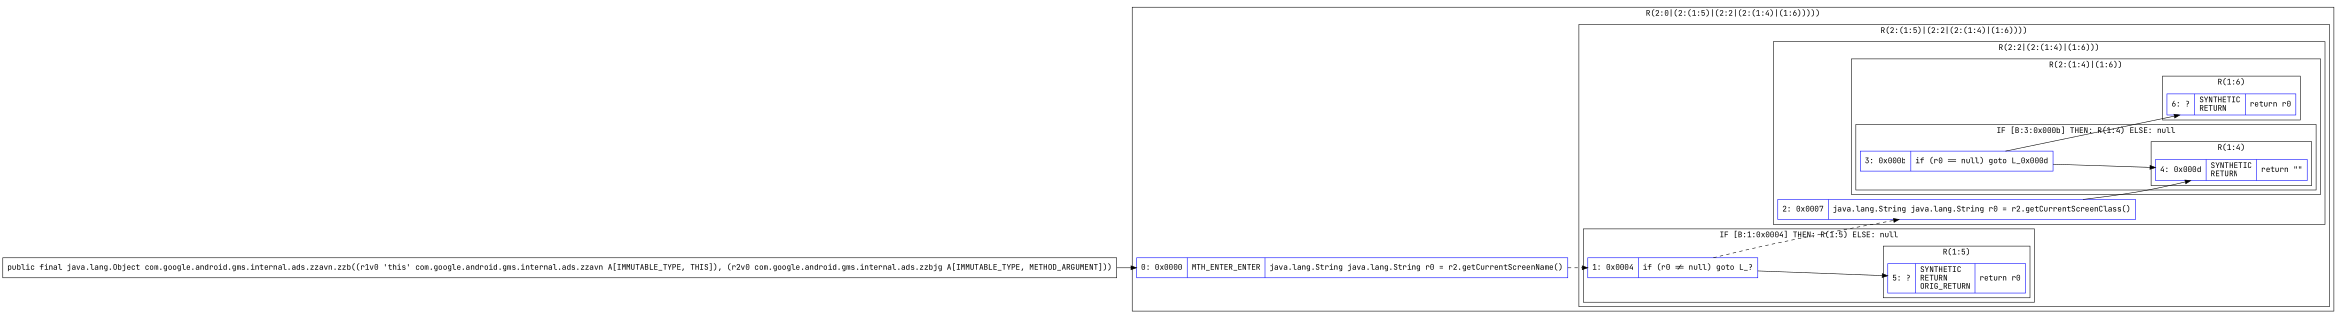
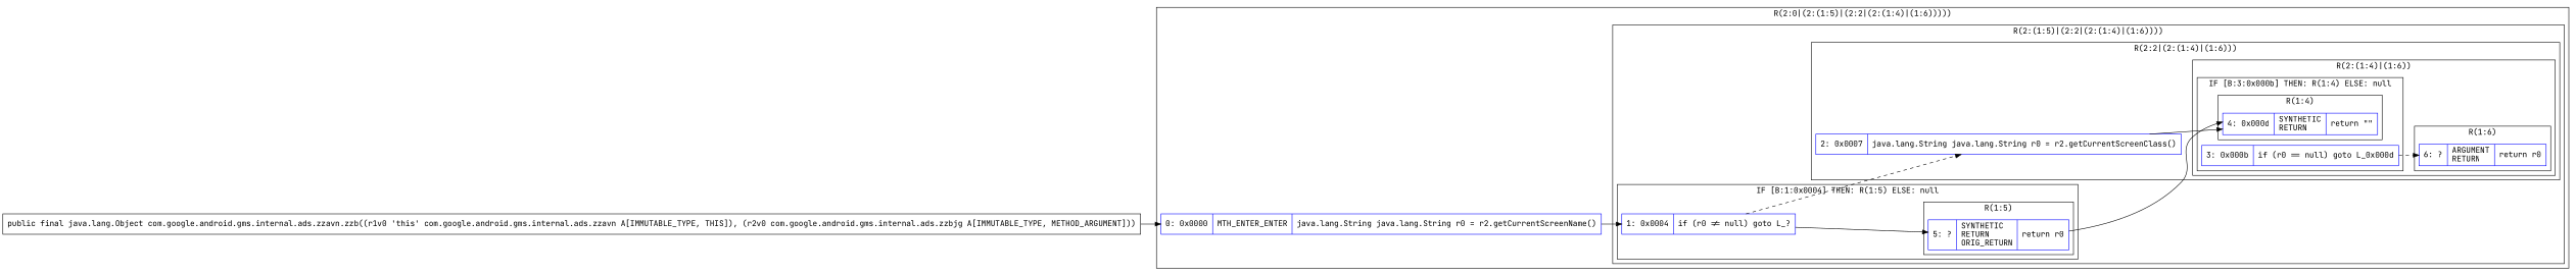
  digraph {
    fontname="JetBrains Mono"
    rankdir=LR
    node [color=blue fontname="JetBrains Mono" shape=record]
    edge [fontname="JetBrains Mono"]
    n1 [label="{5\:\ ?|SYNTHETIC\lRETURN\lORIG_RETURN\l|return r0\l}"]
    n2 [label="{1\:\ 0x0004|if (r0 != null) goto L_?\l}"]
    n3 [label="{4\:\ 0x000d|SYNTHETIC\lRETURN\l|return \"\"\l}"]
    n4 [label="{3\:\ 0x000b|if (r0 == null) goto L_0x000d\l}"]
-   n5 [label="{6\:\ ?|SYNTHETIC\lRETURN\l|return r0\l}"]
+   n5 [label="{6\:\ ?|ARGUMENT\lRETURN\l|return r0\l}"]
    n6 [label="{2\:\ 0x0007|java.lang.String java.lang.String r0 = r2.getCurrentScreenClass()\l}"]
    n7 [label="{0\:\ 0x0000|MTH_ENTER_ENTER\l|java.lang.String java.lang.String r0 = r2.getCurrentScreenName()\l}"]
    n8 [label="{public final java.lang.Object com.google.android.gms.internal.ads.zzavn.zzb((r1v0 'this' com.google.android.gms.internal.ads.zzavn A[IMMUTABLE_TYPE, THIS]), (r2v0 com.google.android.gms.internal.ads.zzbjg A[IMMUTABLE_TYPE, METHOD_ARGUMENT])) }" color=""]
    subgraph cluster_1 {
      label="R(2:0|(2:(1:5)|(2:2|(2:(1:4)|(1:6)))))"
      n7
      subgraph cluster_2 {
        label="R(2:(1:5)|(2:2|(2:(1:4)|(1:6))))"
        subgraph cluster_3 {
          label="IF [B:1:0x0004] THEN: R(1:5) ELSE: null"
          n2
          subgraph cluster_4 {
            label="R(1:5)"
            n1
          }
        }
        subgraph cluster_5 {
          label="R(2:2|(2:(1:4)|(1:6)))"
          n6
          subgraph cluster_6 {
            label="R(2:(1:4)|(1:6))"
            subgraph cluster_7 {
              label="IF [B:3:0x000b] THEN: R(1:4) ELSE: null"
              n4
              subgraph cluster_8 {
                label="R(1:4)"
                n3
              }
            }
            subgraph cluster_9 {
              label="R(1:6)"
              n5
            }
          }
        }
      }
    }
    n2 -> n1
    n2 -> n6 [style=dashed]
-   n4 -> n3
-   n4 -> n5 [style=solid]
+   n1 -> n3
+   n4 -> n5 [style=dashed]
    n6 -> n3
-   n7 -> n2 [style=dashed]
+   n7 -> n2
    n8 -> n7
  }
